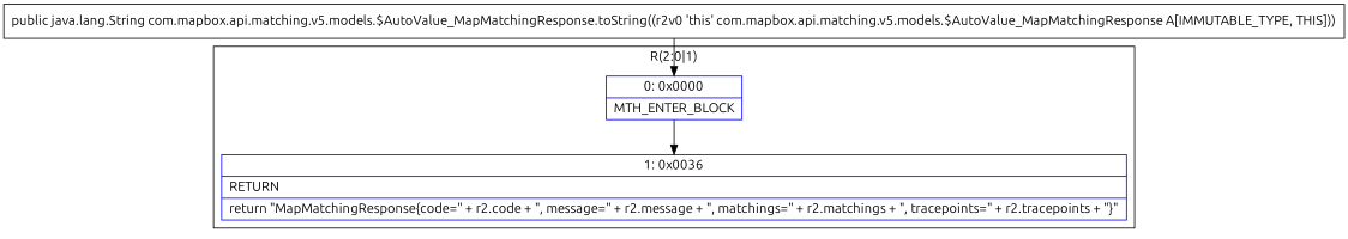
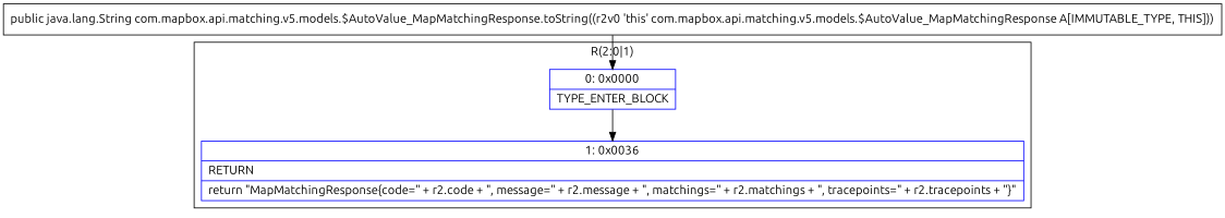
  digraph {
    fontname=Ubuntu
    node [color=blue shape=record fontname=Ubuntu]
    edge [fontname=Ubuntu]
-   n1 [label="{0\:\ 0x0000|MTH_ENTER_BLOCK\l}"]
+   n1 [label="{0\:\ 0x0000|TYPE_ENTER_BLOCK\l}"]
    n2 [label="{1\:\ 0x0036|RETURN\l|return \"MapMatchingResponse\{code=\" + r2.code + \", message=\" + r2.message + \", matchings=\" + r2.matchings + \", tracepoints=\" + r2.tracepoints + \"\}\"\l}"]
    n3 [label="{public java.lang.String com.mapbox.api.matching.v5.models.$AutoValue_MapMatchingResponse.toString((r2v0 'this' com.mapbox.api.matching.v5.models.$AutoValue_MapMatchingResponse A[IMMUTABLE_TYPE, THIS])) }" color=""]
    subgraph cluster_1 {
      label="R(2:0|1)"
      n1
      n2
    }
    n1 -> n2
    n3 -> n1
  }
